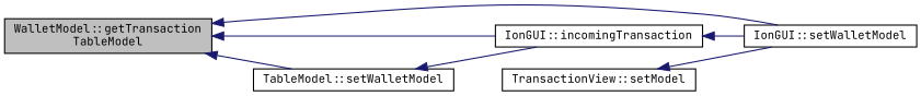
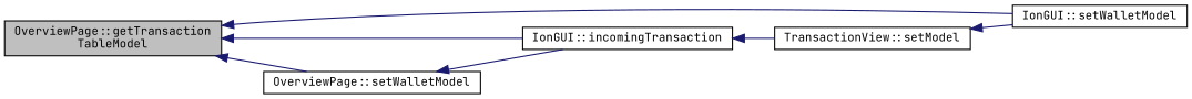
  digraph {
    fontname="JetBrains Mono"
    rankdir=LR
    node [color=black fillcolor=white fontname="JetBrains Mono" fontsize=10 shape=record style=filled]
    edge [color=midnightblue dir=back fontname="JetBrains Mono" fontsize=10 labelfontname=Helvetica labelfontsize=10 style=solid]
-   n1 [fillcolor=grey75 fontcolor=black height=0.2 label="WalletModel::getTransaction\lTableModel" width=0.4]
+   n1 [fillcolor=grey75 fontcolor=black height=0.2 label="OverviewPage::getTransaction\lTableModel" width=0.4]
    n2 [height=0.2 label="IonGUI::setWalletModel" width=0.4]
    n3 [height=0.2 label="IonGUI::incomingTransaction" width=0.4]
-   n4 [height=0.2 label="TableModel::setWalletModel" width=0.4]
+   n4 [height=0.2 label="OverviewPage::setWalletModel" width=0.4]
    n5 [height=0.2 label="TransactionView::setModel" width=0.4]
    n1 -> n2
    n1 -> n3
    n1 -> n4
-   n3 -> n2
+   n3 -> n5
    n4 -> n3
    n5 -> n2
  }
